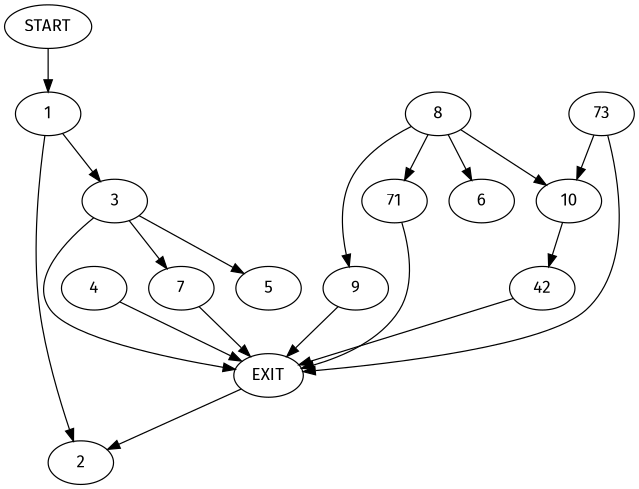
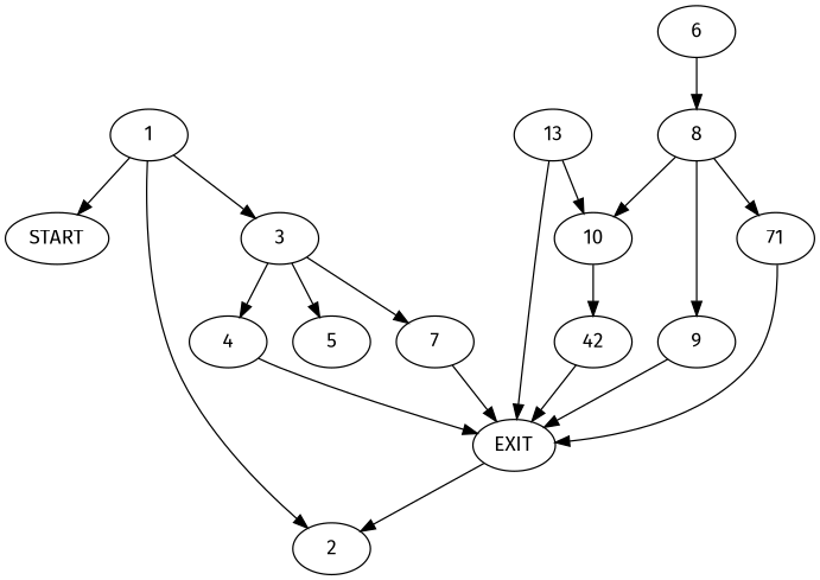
  digraph {
    fontname="Fira Sans"
    node [fontname="Fira Sans"]
    edge [fontname="Fira Sans"]
    n1 [label=START]
    1
    2
    3
    n5 [label=EXIT]
    4
    5
    7
    6
    8
    9
    10
    n13 [label=71]
    n14 [label=42]
-   13 [label=73]
-   n1 -> 1
+   13
+   1 -> n1
    1 -> 2
    1 -> 3
-   3 -> n5
+   3 -> 4
    3 -> 5
    3 -> 7
    n5 -> 2
    4 -> n5
    7 -> n5
-   8 -> 6
+   6 -> 8
    8 -> 9
    8 -> 10
    8 -> n13
    9 -> n5
    10 -> n14
    n13 -> n5
    n14 -> n5
    13 -> n5
    13 -> 10
  }
